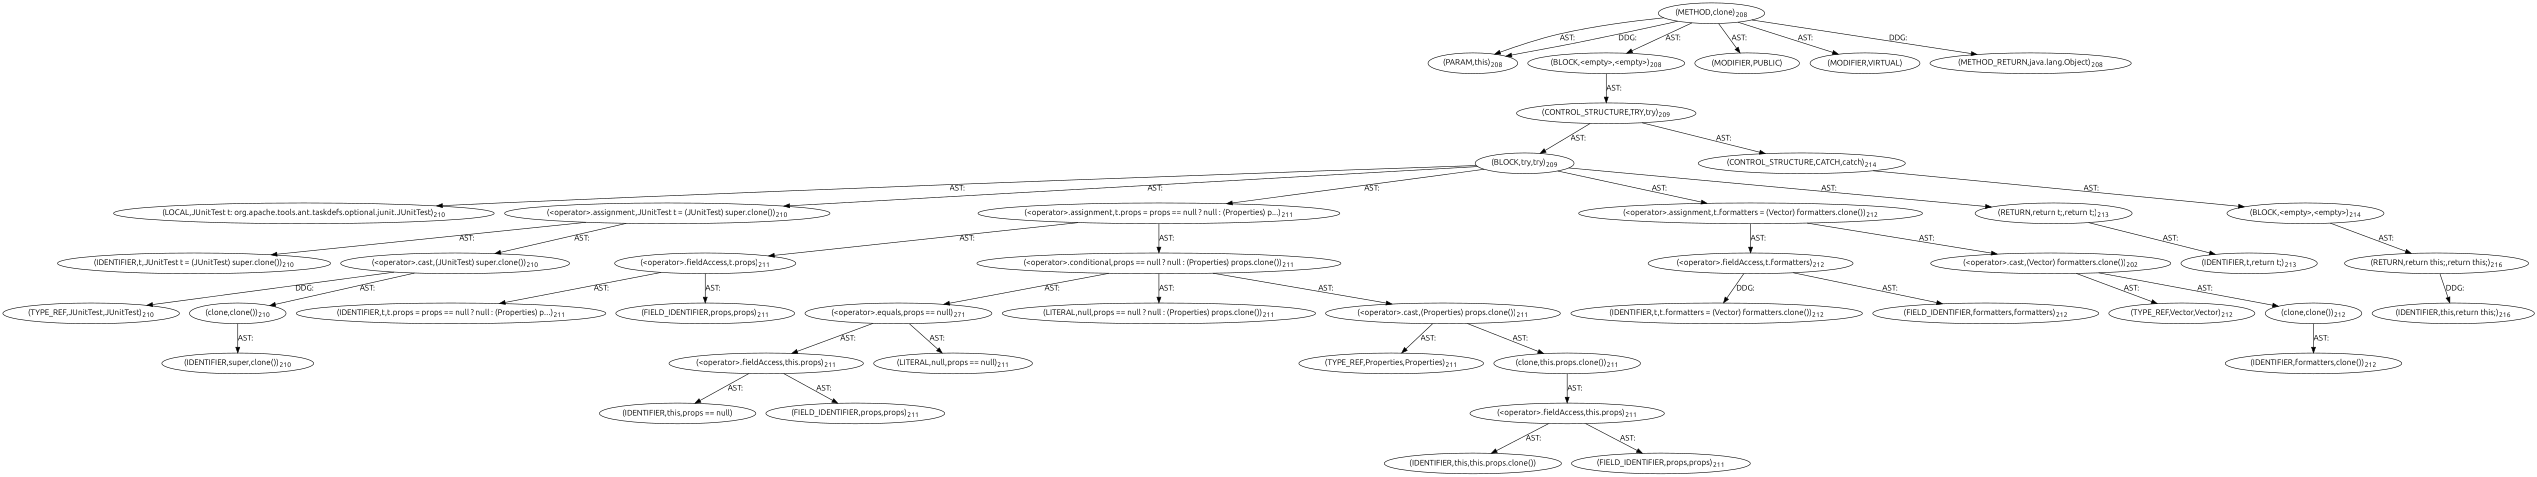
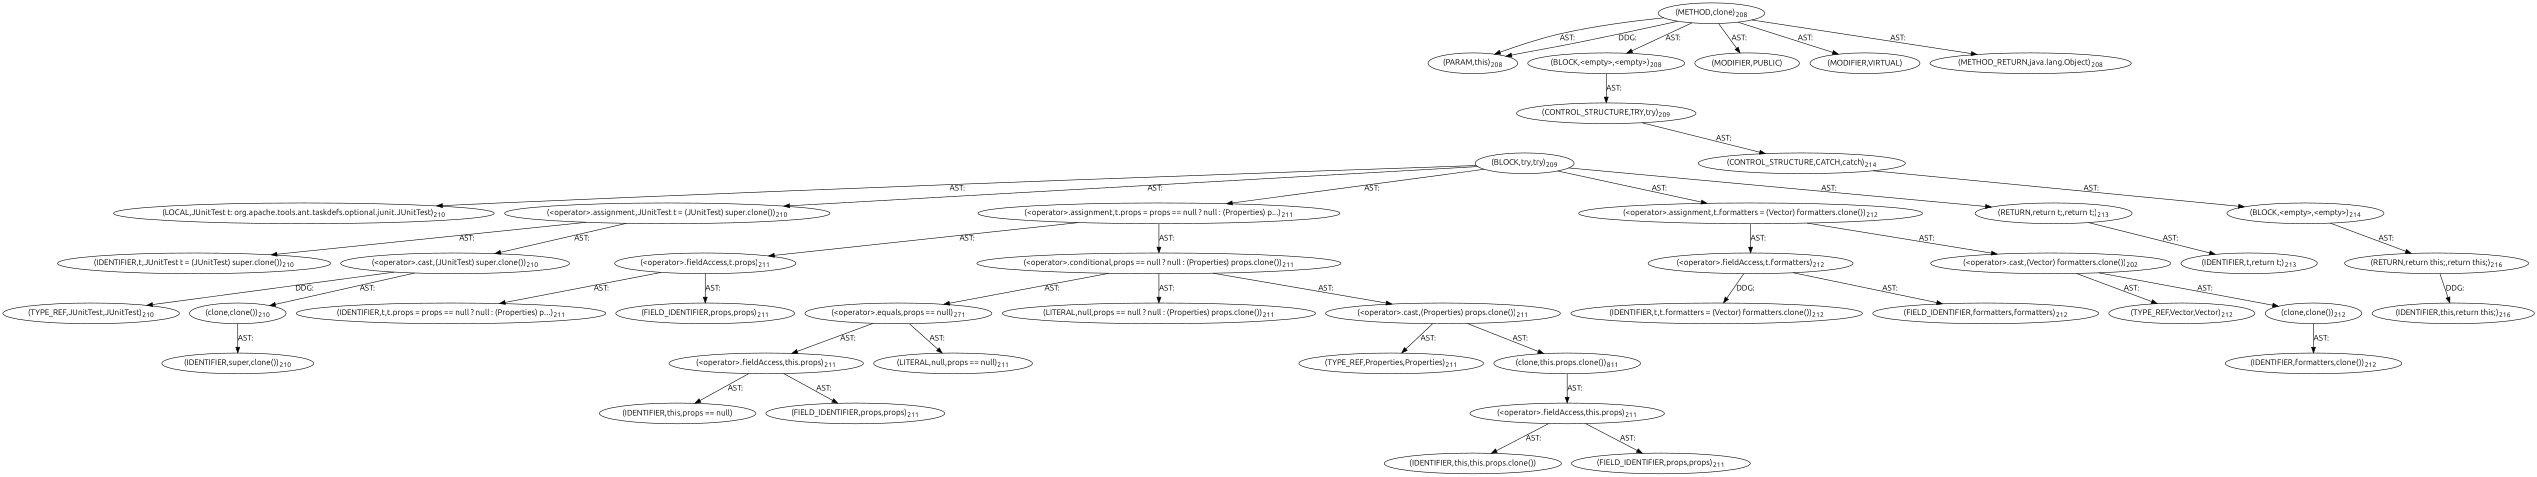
  digraph {
    fontname=Ubuntu
    node [fontname=Ubuntu]
    edge [fontname=Ubuntu]
    n1 [label=<(METHOD,clone)<SUB>208</SUB>>]
    n2 [label=<(PARAM,this)<SUB>208</SUB>>]
    n3 [label=<(BLOCK,&lt;empty&gt;,&lt;empty&gt;)<SUB>208</SUB>>]
    n4 [label=<(MODIFIER,PUBLIC)>]
    n5 [label=<(MODIFIER,VIRTUAL)>]
    n6 [label=<(METHOD_RETURN,java.lang.Object)<SUB>208</SUB>>]
    n7 [label=<(CONTROL_STRUCTURE,TRY,try)<SUB>209</SUB>>]
    n8 [label=<(BLOCK,try,try)<SUB>209</SUB>>]
    n9 [label=<(CONTROL_STRUCTURE,CATCH,catch)<SUB>214</SUB>>]
    n10 [label=<(LOCAL,JUnitTest t: org.apache.tools.ant.taskdefs.optional.junit.JUnitTest)<SUB>210</SUB>>]
    n11 [label=<(&lt;operator&gt;.assignment,JUnitTest t = (JUnitTest) super.clone())<SUB>210</SUB>>]
    n12 [label=<(&lt;operator&gt;.assignment,t.props = props == null ? null : (Properties) p...)<SUB>211</SUB>>]
    n13 [label=<(&lt;operator&gt;.assignment,t.formatters = (Vector) formatters.clone())<SUB>212</SUB>>]
    n14 [label=<(RETURN,return t;,return t;)<SUB>213</SUB>>]
    n15 [label=<(BLOCK,&lt;empty&gt;,&lt;empty&gt;)<SUB>214</SUB>>]
    n16 [label=<(IDENTIFIER,t,JUnitTest t = (JUnitTest) super.clone())<SUB>210</SUB>>]
    n17 [label=<(&lt;operator&gt;.cast,(JUnitTest) super.clone())<SUB>210</SUB>>]
    n18 [label=<(&lt;operator&gt;.fieldAccess,t.props)<SUB>211</SUB>>]
    n19 [label=<(&lt;operator&gt;.conditional,props == null ? null : (Properties) props.clone())<SUB>211</SUB>>]
    n20 [label=<(&lt;operator&gt;.fieldAccess,t.formatters)<SUB>212</SUB>>]
    n21 [label=<(&lt;operator&gt;.cast,(Vector) formatters.clone())<SUB>202</SUB>>]
    n22 [label=<(IDENTIFIER,t,return t;)<SUB>213</SUB>>]
    n23 [label=<(TYPE_REF,JUnitTest,JUnitTest)<SUB>210</SUB>>]
    n24 [label=<(clone,clone())<SUB>210</SUB>>]
    n25 [label=<(IDENTIFIER,super,clone())<SUB>210</SUB>>]
    n26 [label=<(IDENTIFIER,t,t.props = props == null ? null : (Properties) p...)<SUB>211</SUB>>]
    n27 [label=<(FIELD_IDENTIFIER,props,props)<SUB>211</SUB>>]
    n28 [label=<(&lt;operator&gt;.equals,props == null)<SUB>271</SUB>>]
    n29 [label=<(LITERAL,null,props == null ? null : (Properties) props.clone())<SUB>211</SUB>>]
    n30 [label=<(&lt;operator&gt;.cast,(Properties) props.clone())<SUB>211</SUB>>]
    n31 [label=<(&lt;operator&gt;.fieldAccess,this.props)<SUB>211</SUB>>]
    n32 [label=<(LITERAL,null,props == null)<SUB>211</SUB>>]
    n33 [label=<(TYPE_REF,Properties,Properties)<SUB>211</SUB>>]
-   n34 [label=<(clone,this.props.clone())<SUB>211</SUB>>]
+   n34 [label=<(clone,this.props.clone())<SUB>811</SUB>>]
    n35 [label=<(IDENTIFIER,this,props == null)>]
    n36 [label=<(FIELD_IDENTIFIER,props,props)<SUB>211</SUB>>]
    n37 [label=<(&lt;operator&gt;.fieldAccess,this.props)<SUB>211</SUB>>]
    n38 [label=<(IDENTIFIER,this,this.props.clone())>]
    n39 [label=<(FIELD_IDENTIFIER,props,props)<SUB>211</SUB>>]
    n40 [label=<(IDENTIFIER,t,t.formatters = (Vector) formatters.clone())<SUB>212</SUB>>]
    n41 [label=<(FIELD_IDENTIFIER,formatters,formatters)<SUB>212</SUB>>]
    n42 [label=<(TYPE_REF,Vector,Vector)<SUB>212</SUB>>]
    n43 [label=<(clone,clone())<SUB>212</SUB>>]
    n44 [label=<(IDENTIFIER,formatters,clone())<SUB>212</SUB>>]
    n45 [label=<(RETURN,return this;,return this;)<SUB>216</SUB>>]
    n46 [label=<(IDENTIFIER,this,return this;)<SUB>216</SUB>>]
    n1 -> n2 [label="AST: "]
    n1 -> n2 [label="DDG: "]
    n1 -> n3 [label="AST: "]
    n1 -> n4 [label="AST: "]
    n1 -> n5 [label="AST: "]
-   n1 -> n6 [label="DDG: "]
+   n1 -> n6 [label="AST: "]
    n3 -> n7 [label="AST: "]
-   n7 -> n8 [label="AST: "]
    n7 -> n9 [label="AST: "]
    n8 -> n10 [label="AST: "]
    n8 -> n11 [label="AST: "]
    n8 -> n12 [label="AST: "]
    n8 -> n13 [label="AST: "]
    n8 -> n14 [label="AST: "]
    n9 -> n15 [label="AST: "]
    n11 -> n16 [label="AST: "]
    n11 -> n17 [label="AST: "]
    n12 -> n18 [label="AST: "]
    n12 -> n19 [label="AST: "]
    n13 -> n20 [label="AST: "]
    n13 -> n21 [label="AST: "]
    n14 -> n22 [label="AST: "]
    n15 -> n45 [label="AST: "]
    n17 -> n23 [label="DDG: "]
    n17 -> n24 [label="AST: "]
    n18 -> n26 [label="AST: "]
    n18 -> n27 [label="AST: "]
    n19 -> n28 [label="AST: "]
    n19 -> n29 [label="AST: "]
    n19 -> n30 [label="AST: "]
    n20 -> n40 [label="DDG: "]
    n20 -> n41 [label="AST: "]
    n21 -> n42 [label="AST: "]
    n21 -> n43 [label="AST: "]
    n24 -> n25 [label="AST: "]
    n28 -> n31 [label="AST: "]
    n28 -> n32 [label="AST: "]
    n30 -> n33 [label="AST: "]
    n30 -> n34 [label="AST: "]
    n31 -> n35 [label="AST: "]
    n31 -> n36 [label="AST: "]
    n34 -> n37 [label="AST: "]
    n37 -> n38 [label="AST: "]
    n37 -> n39 [label="AST: "]
    n43 -> n44 [label="AST: "]
    n45 -> n46 [label="DDG: "]
  }
